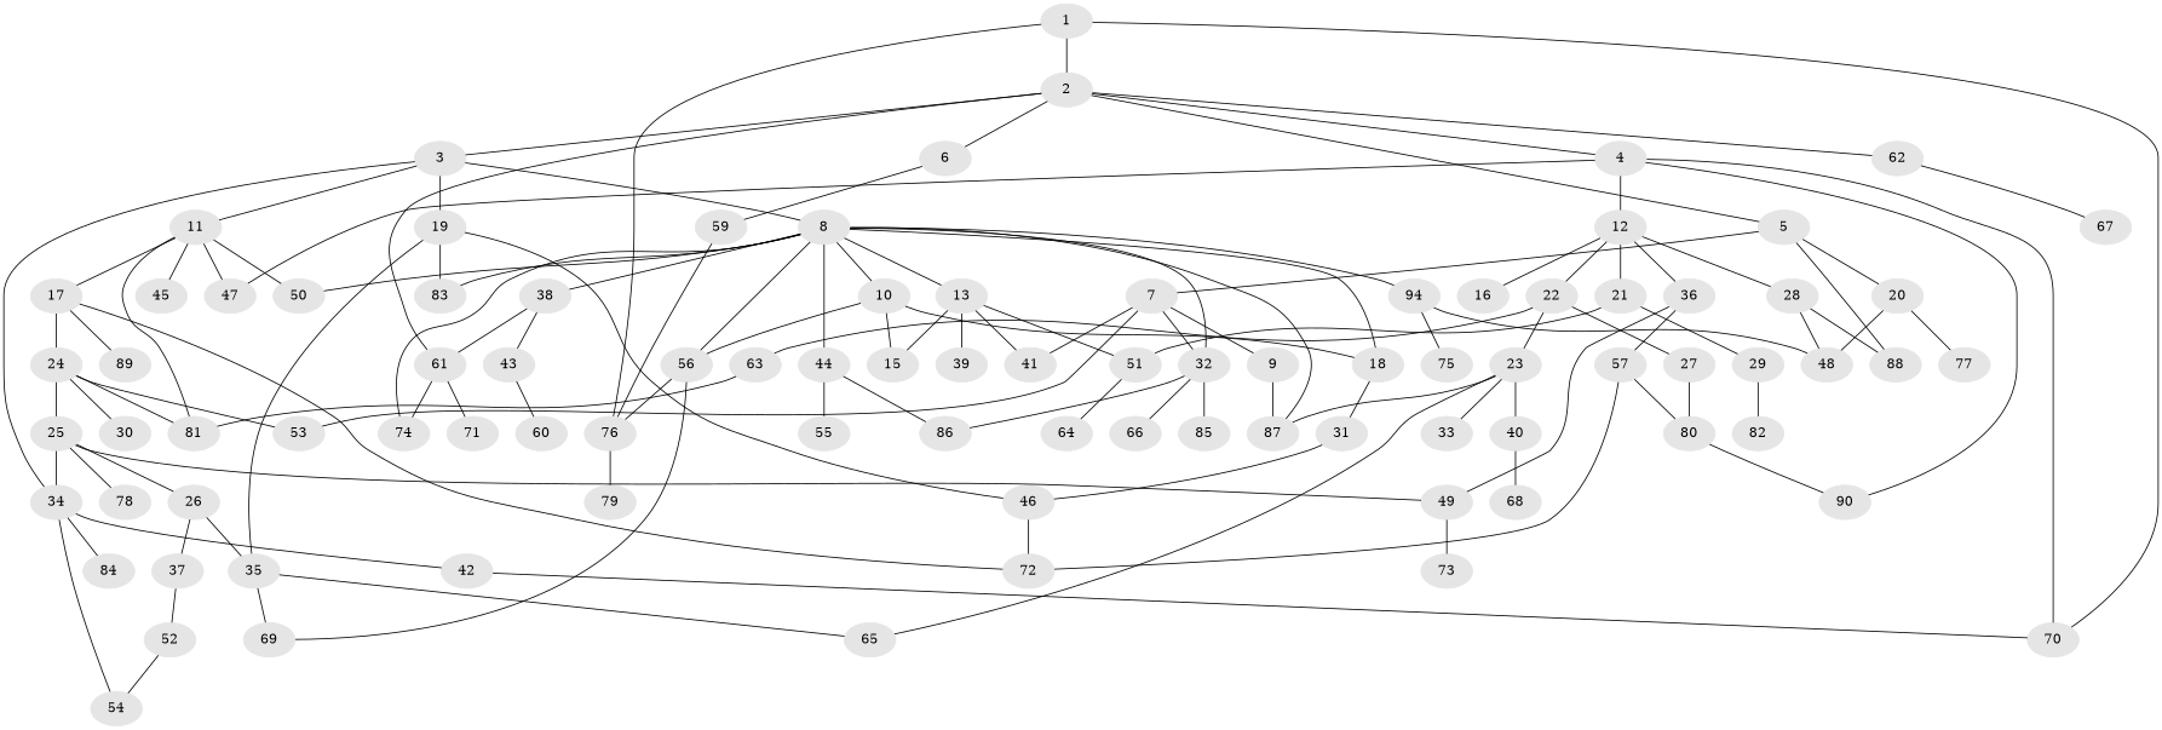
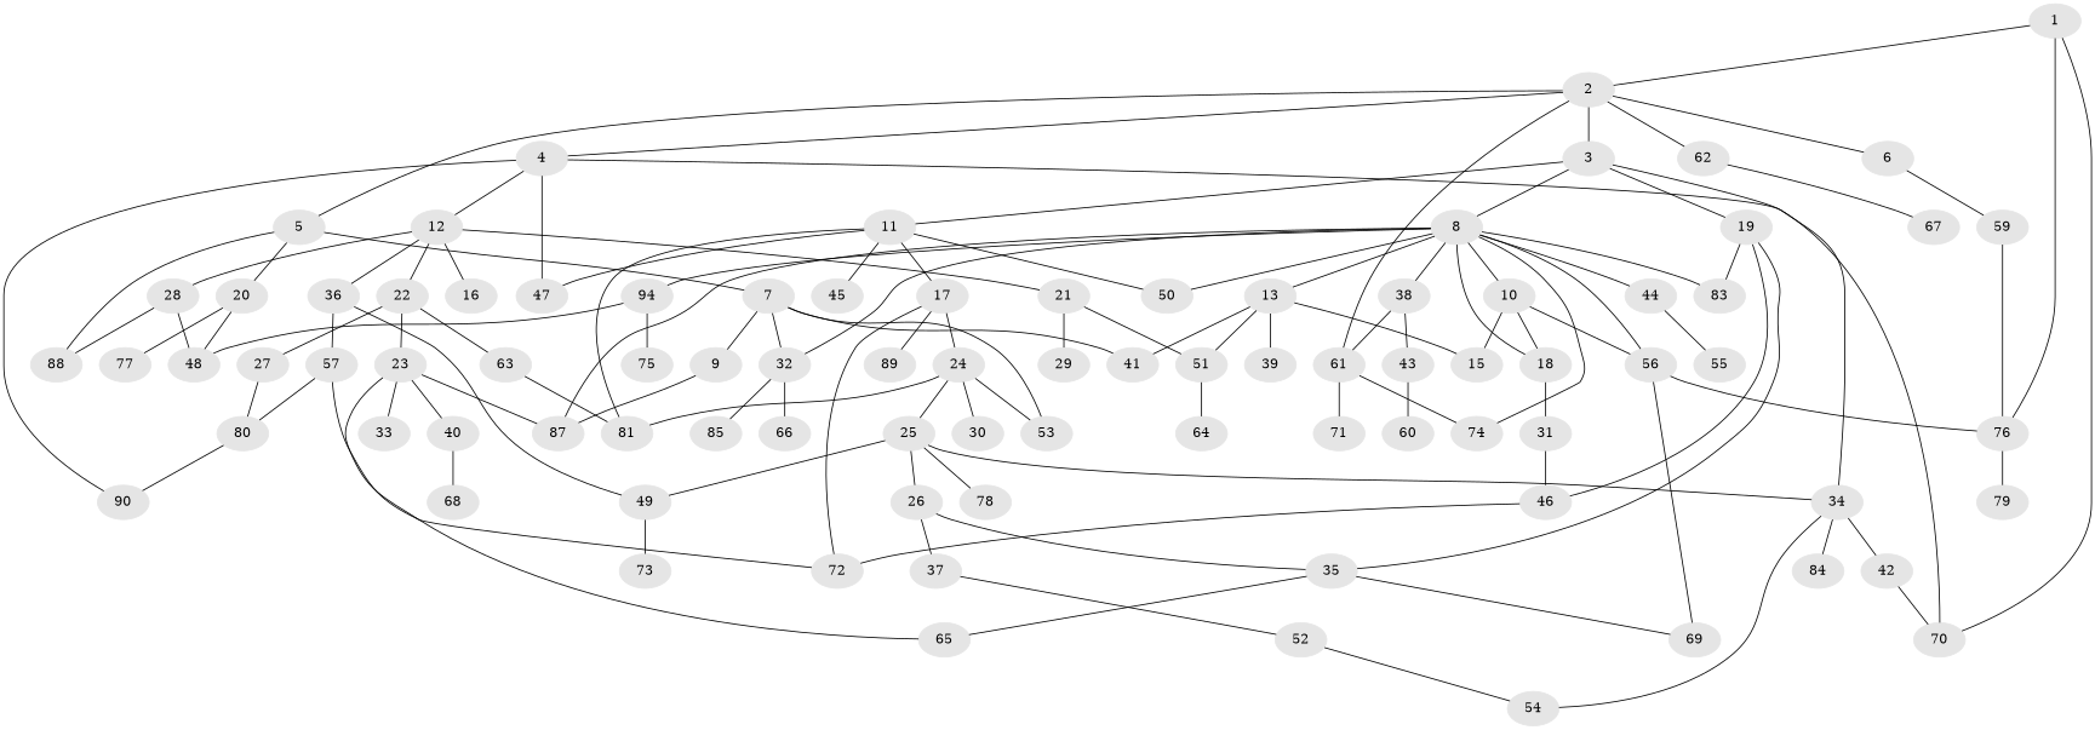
  graph {
    node [color=gray90 style=filled]
    1
    2
    70
    76
    3
    4
    5
    6
    61
    62
    79
    8
    11
    19
    34
    12
    47
    90
    7
    20
    88
    59
    74
    71
    67
    32
    10
    13
    n29 [label=94]
    18
    38
    44
    50
    56
    83
    87
    17
    45
    81
    35
    46
    42
    54
    84
    16
    21
    22
    28
    36
    9
    41
    53
    48
    77
    66
    85
-   86
    15
    39
    51
    75
    31
    43
    55
    69
    24
    72
    89
    29
    23
    27
    63
    49
    57
    64
    25
    30
    65
-   82
    33
    40
    80
    68
    26
    78
    37
    73
    52
    60
    1 -- 2
    1 -- 70
    1 -- 76
    2 -- 3
    2 -- 4
    2 -- 5
    2 -- 6
    2 -- 61
    2 -- 62
    76 -- 79
    3 -- 8
    3 -- 11
    3 -- 19
    3 -- 34
    4 -- 70
    4 -- 12
    4 -- 47
    4 -- 90
    5 -- 7
    5 -- 20
    5 -- 88
    6 -- 59
    61 -- 74
    61 -- 71
    62 -- 67
    8 -- 74
    8 -- 32
    8 -- 10
    8 -- 13
    8 -- n29
    8 -- 18
    8 -- 38
    8 -- 44
    8 -- 50
    8 -- 56
    8 -- 83
    8 -- 87
    11 -- 47
    11 -- 50
    11 -- 17
    11 -- 45
    11 -- 81
    19 -- 83
    19 -- 35
    19 -- 46
    34 -- 42
    34 -- 54
    34 -- 84
    12 -- 16
    12 -- 21
    12 -- 22
    12 -- 28
    12 -- 36
    7 -- 32
    7 -- 9
    7 -- 41
    7 -- 53
    20 -- 48
    20 -- 77
    59 -- 76
    32 -- 66
    32 -- 85
-   32 -- 86
    10 -- 18
    10 -- 56
    10 -- 15
    13 -- 41
    13 -- 15
    13 -- 39
    13 -- 51
    n29 -- 48
    n29 -- 75
    18 -- 31
    38 -- 61
    38 -- 43
-   44 -- 86
    44 -- 55
    56 -- 76
    56 -- 69
    17 -- 24
    17 -- 72
    17 -- 89
    35 -- 69
    35 -- 65
    46 -- 72
    42 -- 70
    21 -- 51
    21 -- 29
    22 -- 23
    22 -- 27
    22 -- 63
    28 -- 88
    28 -- 48
    36 -- 49
    36 -- 57
    9 -- 87
    51 -- 64
    31 -- 46
    43 -- 60
    24 -- 81
    24 -- 53
    24 -- 25
    24 -- 30
-   29 -- 82
    23 -- 87
    23 -- 65
    23 -- 33
    23 -- 40
    27 -- 80
    63 -- 81
    49 -- 73
    57 -- 72
    57 -- 80
    25 -- 34
    25 -- 49
    25 -- 26
    25 -- 78
    40 -- 68
    80 -- 90
    26 -- 35
    26 -- 37
    37 -- 52
    52 -- 54
  }
